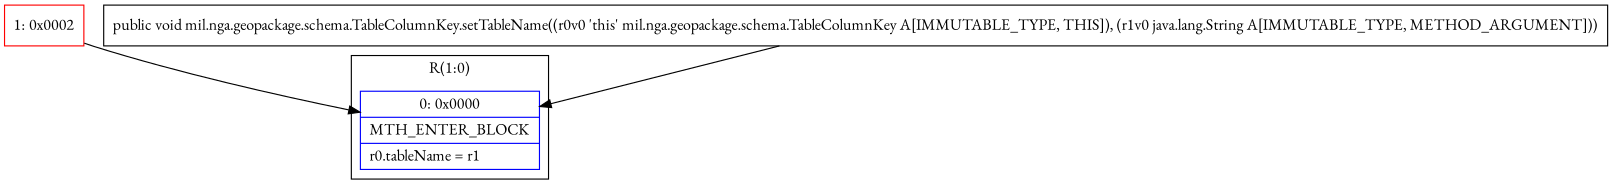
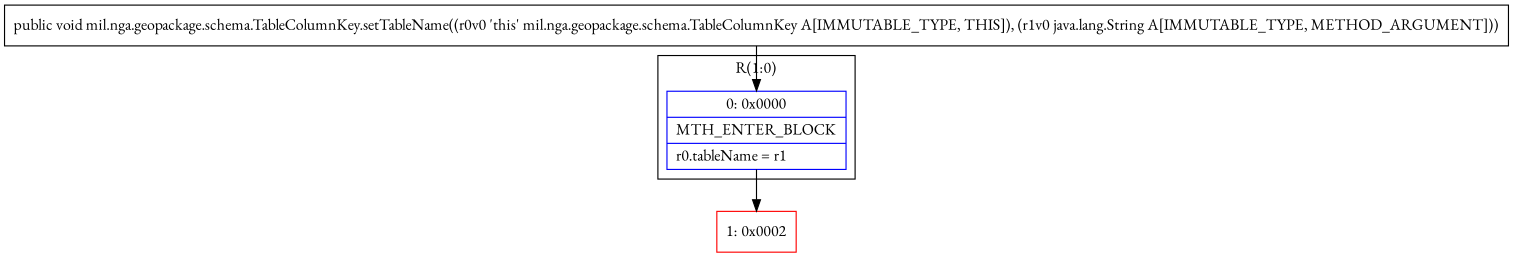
  digraph {
    fontname="EB Garamond"
    node [shape=record fontname="EB Garamond"]
    edge [fontname="EB Garamond"]
    n1 [color=blue label="{0\:\ 0x0000|MTH_ENTER_BLOCK\l|r0.tableName = r1\l}"]
    n2 [color=red label="{1\:\ 0x0002}"]
    n3 [label="{public void mil.nga.geopackage.schema.TableColumnKey.setTableName((r0v0 'this' mil.nga.geopackage.schema.TableColumnKey A[IMMUTABLE_TYPE, THIS]), (r1v0 java.lang.String A[IMMUTABLE_TYPE, METHOD_ARGUMENT])) }"]
    subgraph cluster_1 {
      label="R(1:0)"
      n1
    }
-   n2 -> n1
+   n1 -> n2
    n3 -> n1
  }
